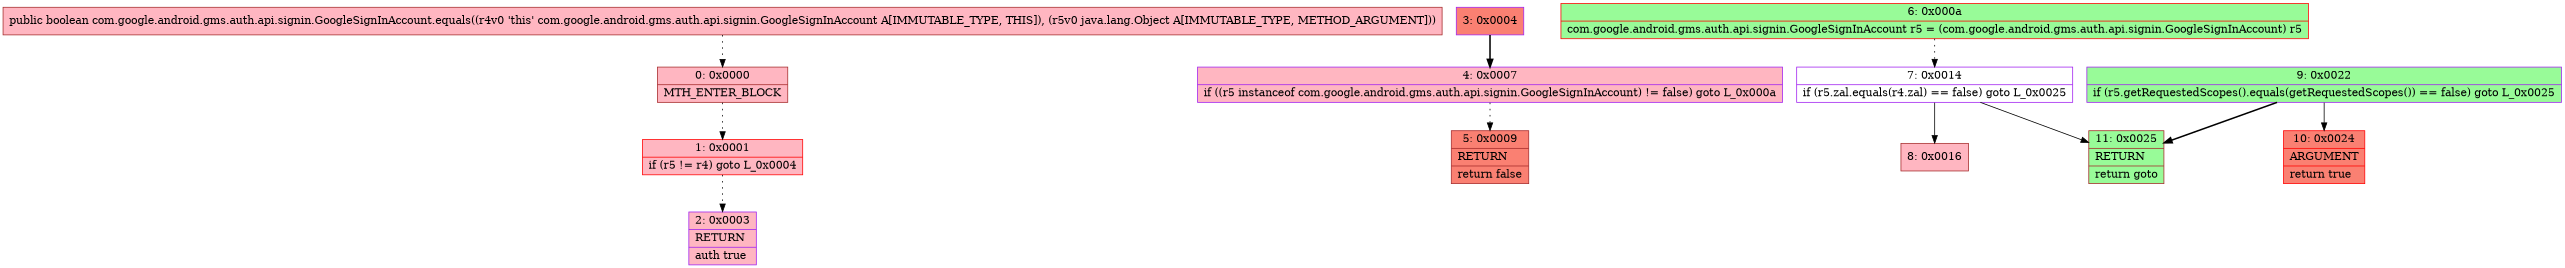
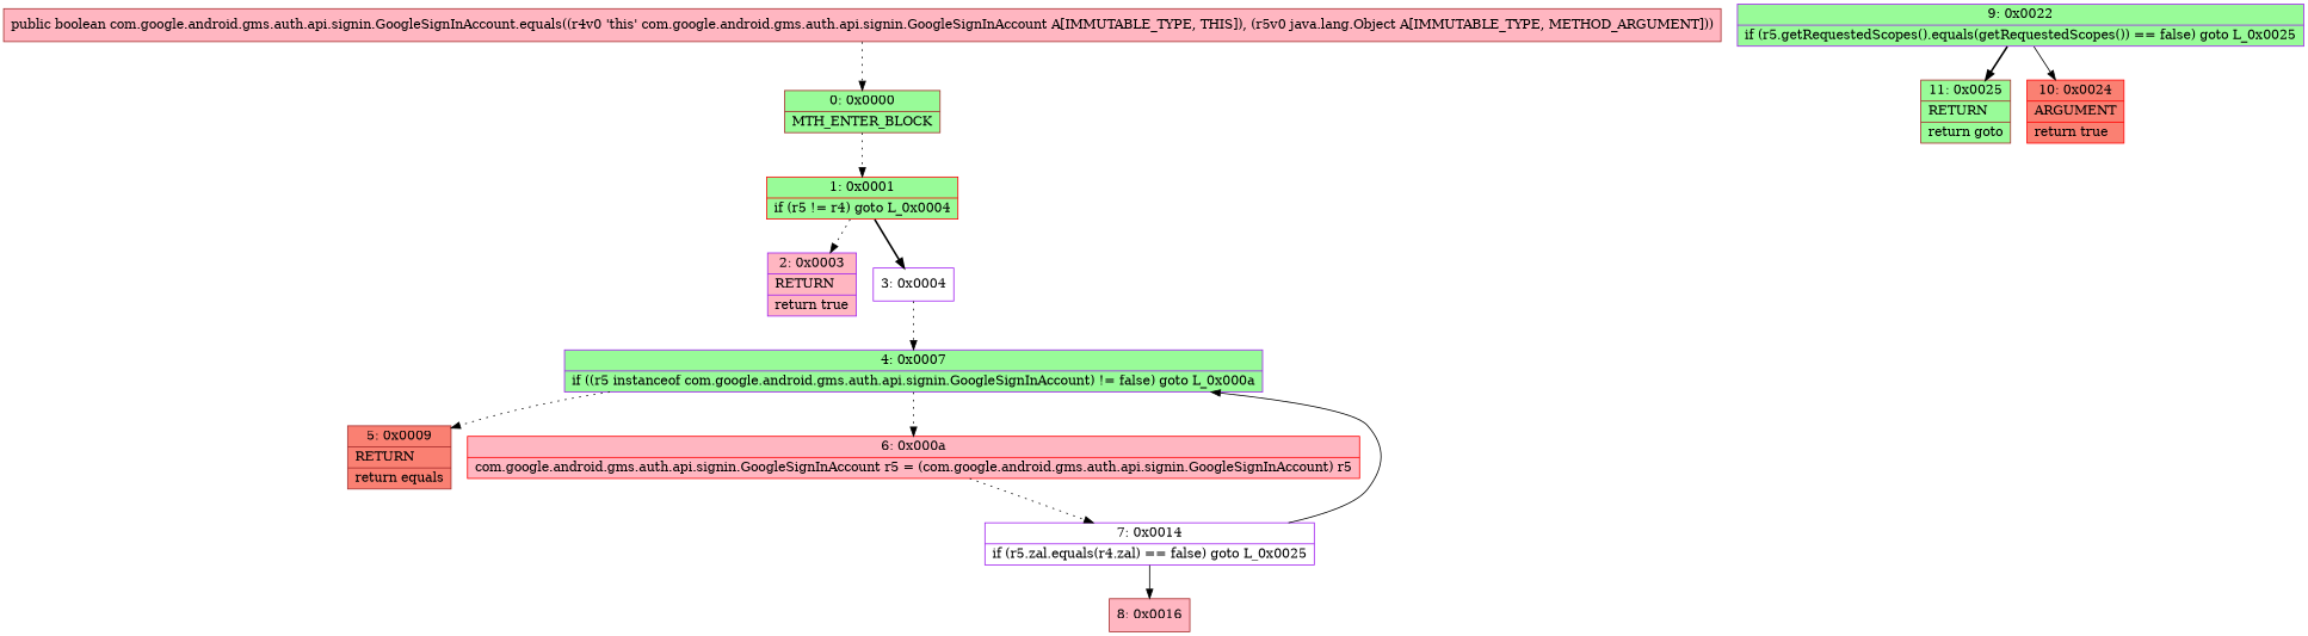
  digraph {
    node [color=brown fillcolor=palegreen shape=record style=filled]
    edge [style=dotted]
-   n1 [fillcolor=lightpink label="{0\:\ 0x0000|MTH_ENTER_BLOCK\l}"]
-   n2 [color=red fillcolor=lightpink label="{1\:\ 0x0001|if (r5 != r4) goto L_0x0004\l}"]
-   n3 [color=purple fillcolor=lightpink label="{2\:\ 0x0003|RETURN\l|auth true\l}"]
-   n4 [color=purple fillcolor=salmon label="{3\:\ 0x0004}"]
-   n5 [color=purple fillcolor=lightpink label="{4\:\ 0x0007|if ((r5 instanceof com.google.android.gms.auth.api.signin.GoogleSignInAccount) != false) goto L_0x000a\l}"]
-   n6 [fillcolor=salmon label="{5\:\ 0x0009|RETURN\l|return false\l}"]
-   n7 [color=red label="{6\:\ 0x000a|com.google.android.gms.auth.api.signin.GoogleSignInAccount r5 = (com.google.android.gms.auth.api.signin.GoogleSignInAccount) r5\l}"]
+   n1 [label="{0\:\ 0x0000|MTH_ENTER_BLOCK\l}"]
+   n2 [color=red label="{1\:\ 0x0001|if (r5 != r4) goto L_0x0004\l}"]
+   n3 [color=purple fillcolor=lightpink label="{2\:\ 0x0003|RETURN\l|return true\l}"]
+   n4 [color=purple fillcolor=white label="{3\:\ 0x0004}"]
+   n5 [color=purple label="{4\:\ 0x0007|if ((r5 instanceof com.google.android.gms.auth.api.signin.GoogleSignInAccount) != false) goto L_0x000a\l}"]
+   n6 [fillcolor=salmon label="{5\:\ 0x0009|RETURN\l|return equals\l}"]
+   n7 [color=red fillcolor=lightpink label="{6\:\ 0x000a|com.google.android.gms.auth.api.signin.GoogleSignInAccount r5 = (com.google.android.gms.auth.api.signin.GoogleSignInAccount) r5\l}"]
    n8 [color=purple fillcolor=white label="{7\:\ 0x0014|if (r5.zal.equals(r4.zal) == false) goto L_0x0025\l}"]
    n9 [fillcolor=lightpink label="{8\:\ 0x0016}"]
    n10 [label="{11\:\ 0x0025|RETURN\l|return goto\l}"]
    n11 [color=purple label="{9\:\ 0x0022|if (r5.getRequestedScopes().equals(getRequestedScopes()) == false) goto L_0x0025\l}"]
    n12 [color=red fillcolor=salmon label="{10\:\ 0x0024|ARGUMENT\l|return true\l}"]
    n13 [fillcolor=lightpink label="{public boolean com.google.android.gms.auth.api.signin.GoogleSignInAccount.equals((r4v0 'this' com.google.android.gms.auth.api.signin.GoogleSignInAccount A[IMMUTABLE_TYPE, THIS]), (r5v0 java.lang.Object A[IMMUTABLE_TYPE, METHOD_ARGUMENT])) }"]
    n1 -> n2
    n2 -> n3
-   n4 -> n5 [style=bold]
+   n2 -> n4 [style=bold]
+   n4 -> n5
    n5 -> n6
+   n5 -> n7
    n7 -> n8
    n8 -> n9 [style=solid]
-   n8 -> n10 [style=solid]
+   n8 -> n5 [style=solid]
    n11 -> n10 [style=bold]
    n11 -> n12 [style=solid]
    n13 -> n1
  }
